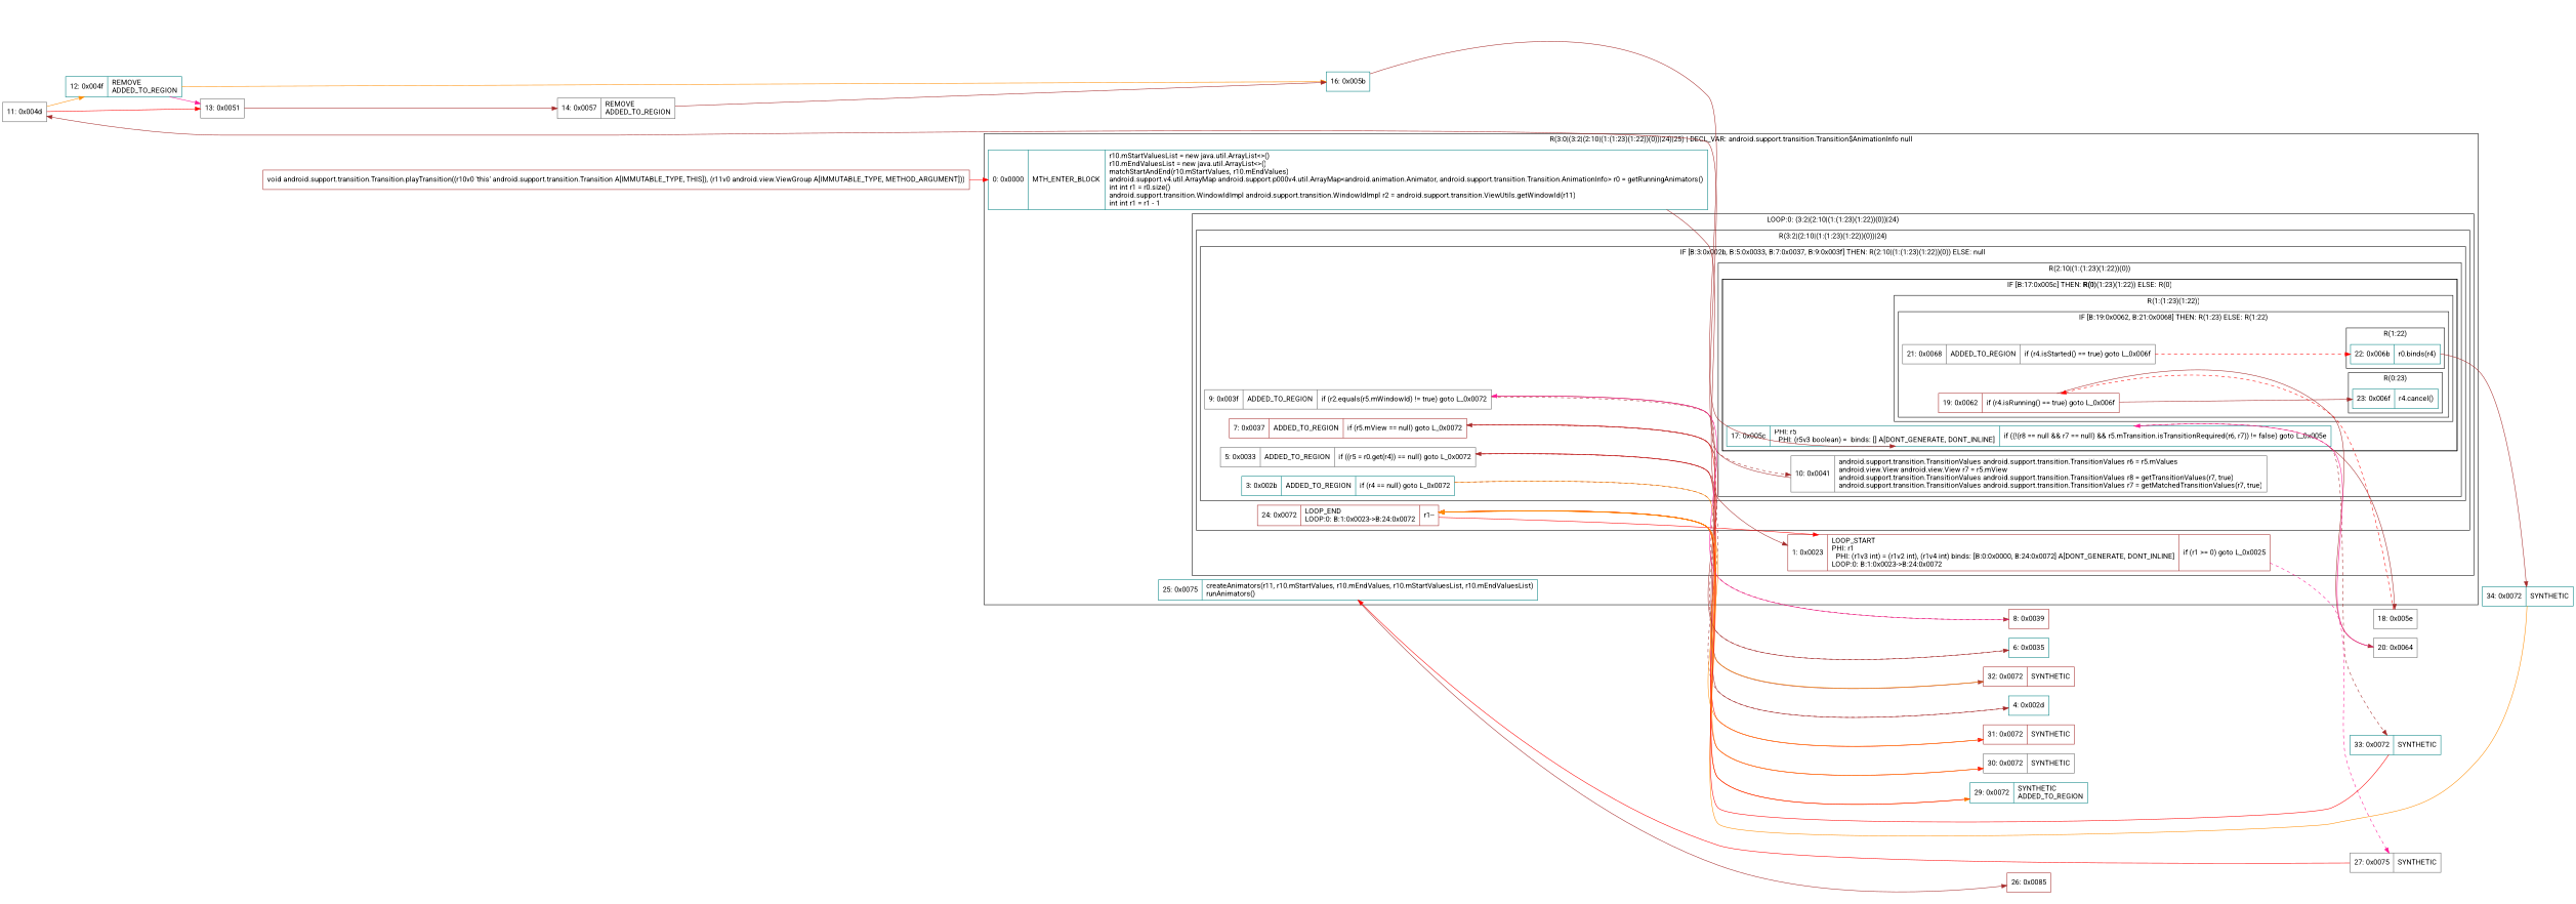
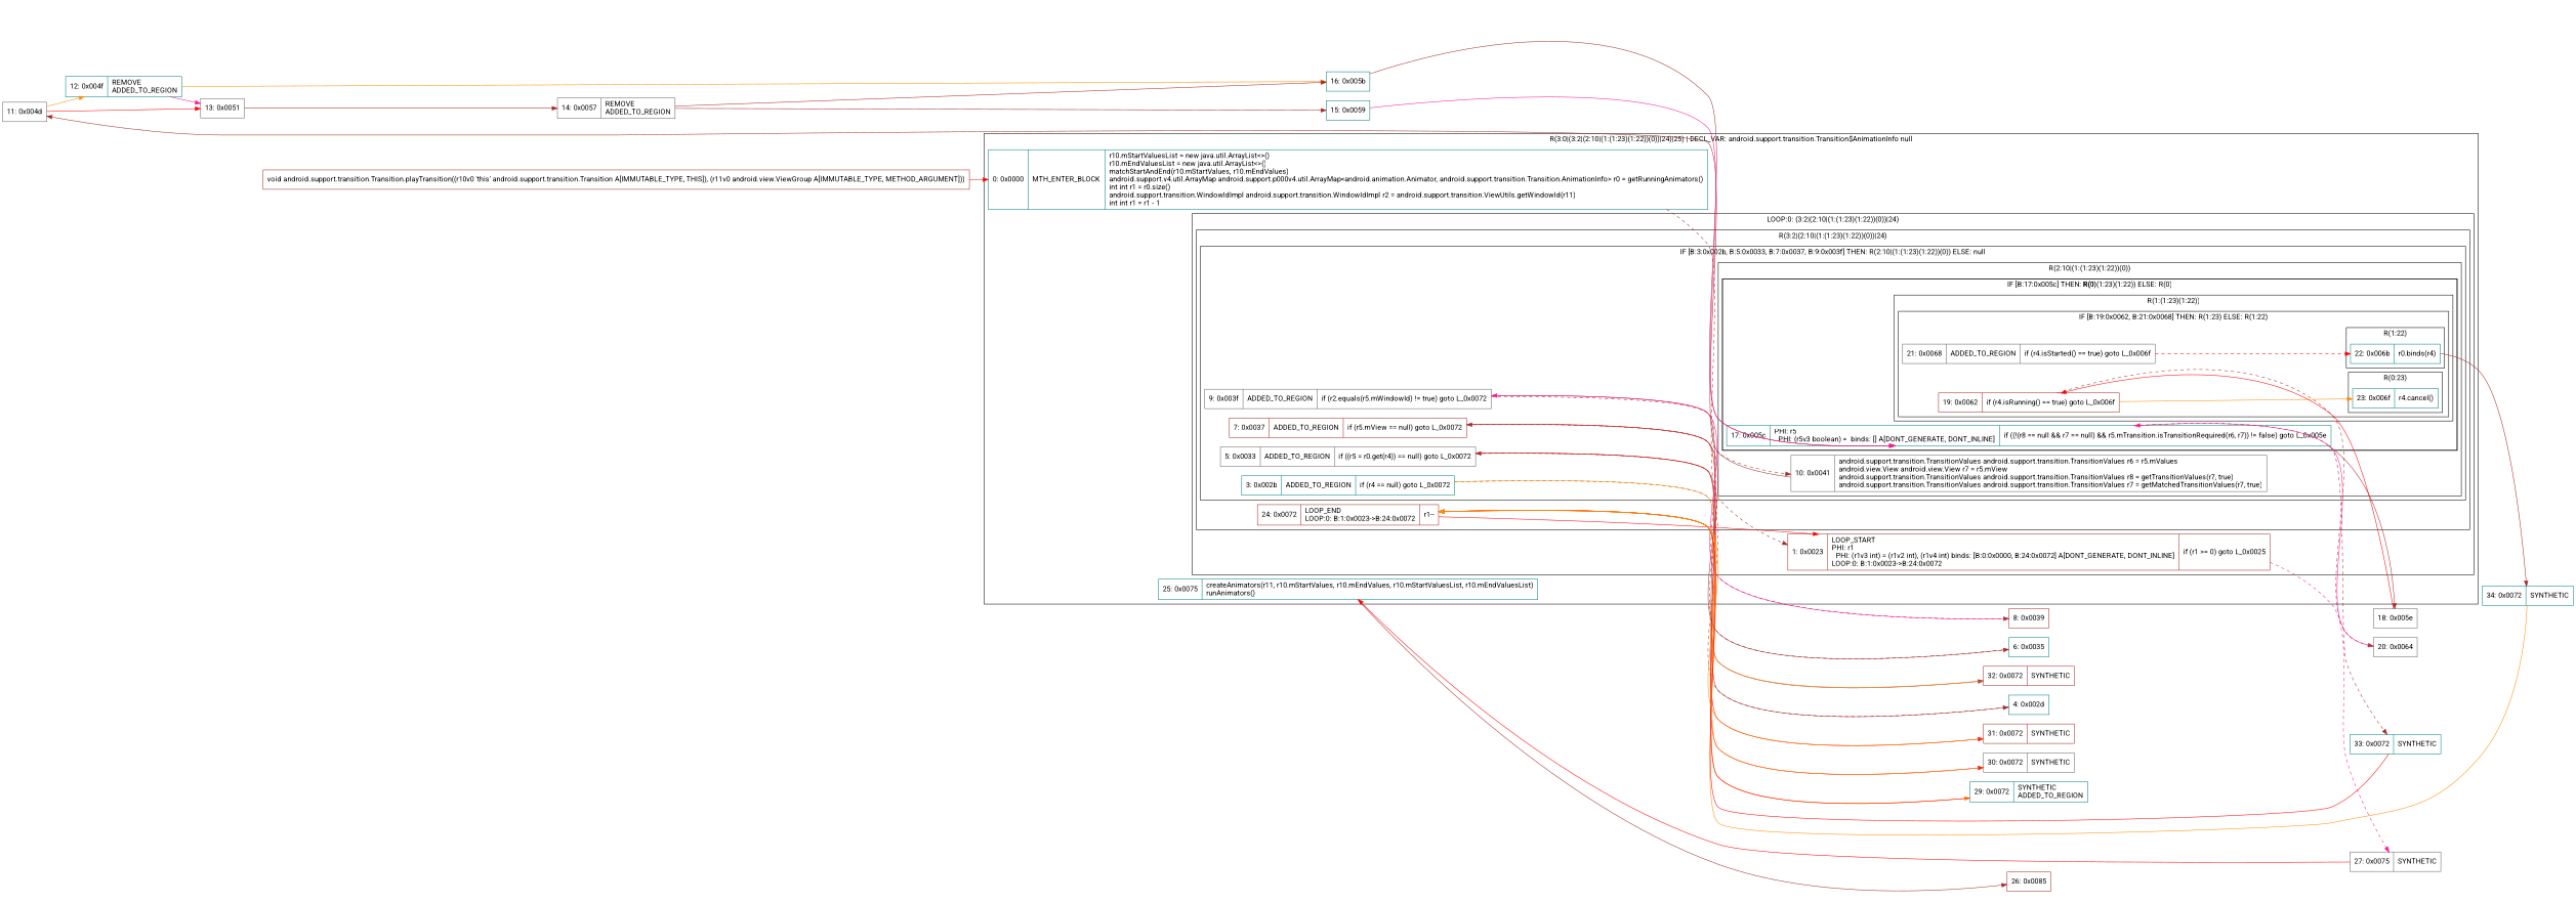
  digraph {
    fontname=Roboto
    rankdir=LR
    node [color=teal fontname=Roboto shape=record]
    edge [color=brown fontname=Roboto]
    n1 [label="{23\:\ 0x006f|r4.cancel()\l}"]
    n2 [label="{22\:\ 0x006b|r0.binds(r4)\l}"]
    n3 [color=brown label="{19\:\ 0x0062|if (r4.isRunning() == true) goto L_0x006f\l}"]
    n4 [color=gray40 label="{21\:\ 0x0068|ADDED_TO_REGION\l|if (r4.isStarted() == true) goto L_0x006f\l}"]
    n5 [label="{17\:\ 0x005c|PHI: r5 \l  PHI: (r5v3 boolean) =  binds: [] A[DONT_GENERATE, DONT_INLINE]\l|if ((!(r8 == null && r7 == null) && r5.mTransition.isTransitionRequired(r6, r7)) != false) goto L_0x005e\l}"]
    n6 [color=gray40 label="{10\:\ 0x0041|android.support.transition.TransitionValues android.support.transition.TransitionValues r6 = r5.mValues\landroid.view.View android.view.View r7 = r5.mView\landroid.support.transition.TransitionValues android.support.transition.TransitionValues r8 = getTransitionValues(r7, true)\landroid.support.transition.TransitionValues android.support.transition.TransitionValues r7 = getMatchedTransitionValues(r7, true)\l}"]
    n7 [label="{3\:\ 0x002b|ADDED_TO_REGION\l|if (r4 == null) goto L_0x0072\l}"]
    n8 [color=gray40 label="{5\:\ 0x0033|ADDED_TO_REGION\l|if ((r5 = r0.get(r4)) == null) goto L_0x0072\l}"]
    n9 [color=brown label="{7\:\ 0x0037|ADDED_TO_REGION\l|if (r5.mView == null) goto L_0x0072\l}"]
    n10 [color=gray40 label="{9\:\ 0x003f|ADDED_TO_REGION\l|if (r2.equals(r5.mWindowId) != true) goto L_0x0072\l}"]
    n11 [color=brown label="{24\:\ 0x0072|LOOP_END\lLOOP:0: B:1:0x0023\-\>B:24:0x0072\l|r1\-\-\l}"]
    n12 [color=brown label="{1\:\ 0x0023|LOOP_START\lPHI: r1 \l  PHI: (r1v3 int) = (r1v2 int), (r1v4 int) binds: [B:0:0x0000, B:24:0x0072] A[DONT_GENERATE, DONT_INLINE]\lLOOP:0: B:1:0x0023\-\>B:24:0x0072\l|if (r1 \>= 0) goto L_0x0025\l}"]
    n13 [label="{0\:\ 0x0000|MTH_ENTER_BLOCK\l|r10.mStartValuesList = new java.util.ArrayList\<\>()\lr10.mEndValuesList = new java.util.ArrayList\<\>()\lmatchStartAndEnd(r10.mStartValues, r10.mEndValues)\landroid.support.v4.util.ArrayMap android.support.p000v4.util.ArrayMap\<android.animation.Animator, android.support.transition.Transition.AnimationInfo\> r0 = getRunningAnimators()\lint int r1 = r0.size()\landroid.support.transition.WindowIdImpl android.support.transition.WindowIdImpl r2 = android.support.transition.ViewUtils.getWindowId(r11)\lint int r1 = r1 \- 1\l}"]
    n14 [label="{25\:\ 0x0075|createAnimators(r11, r10.mStartValues, r10.mEndValues, r10.mStartValuesList, r10.mEndValuesList)\lrunAnimators()\l}"]
    n15 [label="{34\:\ 0x0072|SYNTHETIC\l}"]
    n16 [color=gray40 label="{20\:\ 0x0064}"]
    n17 [color=gray40 label="{18\:\ 0x005e}"]
    n18 [label="{33\:\ 0x0072|SYNTHETIC\l}"]
    n19 [color=gray40 label="{11\:\ 0x004d}"]
    n20 [label="{4\:\ 0x002d}"]
    n21 [label="{29\:\ 0x0072|SYNTHETIC\lADDED_TO_REGION\l}"]
    n22 [label="{6\:\ 0x0035}"]
    n23 [color=gray40 label="{30\:\ 0x0072|SYNTHETIC\l}"]
    n24 [color=brown label="{8\:\ 0x0039}"]
    n25 [color=brown label="{31\:\ 0x0072|SYNTHETIC\l}"]
    n26 [color=brown label="{32\:\ 0x0072|SYNTHETIC\l}"]
    n27 [color=gray40 label="{27\:\ 0x0075|SYNTHETIC\l}"]
    n28 [color=brown label="{26\:\ 0x0085}"]
    n29 [label="{12\:\ 0x004f|REMOVE\lADDED_TO_REGION\l}"]
    n30 [color=gray40 label="{13\:\ 0x0051}"]
    n31 [label="{16\:\ 0x005b}"]
    n32 [color=gray40 label="{14\:\ 0x0057|REMOVE\lADDED_TO_REGION\l}"]
+   n33 [label="{15\:\ 0x0059}"]
    n34 [color=brown label="{void android.support.transition.Transition.playTransition((r10v0 'this' android.support.transition.Transition A[IMMUTABLE_TYPE, THIS]), (r11v0 android.view.ViewGroup A[IMMUTABLE_TYPE, METHOD_ARGUMENT])) }"]
    subgraph cluster_1 {
      label="R(3:0|(3:2|(2:10|(1:(1:23)(1:22))(0))|24)|25) | DECL_VAR: android.support.transition.Transition$AnimationInfo null\l"
      n13
      n14
      subgraph cluster_2 {
        label="LOOP:0: (3:2|(2:10|(1:(1:23)(1:22))(0))|24)"
        n12
        subgraph cluster_3 {
          label="R(3:2|(2:10|(1:(1:23)(1:22))(0))|24)"
          n11
          subgraph cluster_4 {
            label="IF [B:3:0x002b, B:5:0x0033, B:7:0x0037, B:9:0x003f] THEN: R(2:10|(1:(1:23)(1:22))(0)) ELSE: null"
            n7
            n8
            n9
            n10
            subgraph cluster_5 {
              label="R(2:10|(1:(1:23)(1:22))(0))"
              n6
              subgraph cluster_6 {
                label="IF [B:17:0x005c] THEN: R(1:(1:23)(1:22)) ELSE: R(0)"
                n5
                subgraph cluster_7 {
                  label="R(1:(1:23)(1:22))"
                  subgraph cluster_8 {
                    label="IF [B:19:0x0062, B:21:0x0068] THEN: R(1:23) ELSE: R(1:22)"
                    n3
                    n4
                    subgraph cluster_9 {
                      label="R(0:23)"
                      n1
                    }
                    subgraph cluster_10 {
                      label="R(1:22)"
                      n2
                    }
                  }
                }
                subgraph cluster_11 {
                  label="R(0)"
                }
              }
            }
          }
        }
      }
    }
    n2 -> n15
-   n3 -> n1
-   n3 -> n16 [style=solid]
+   n3 -> n1 [color=darkorange]
+   n3 -> n16 [style=dashed]
    n4 -> n2 [color=red style=dashed]
    n5 -> n17
    n5 -> n18 [style=dashed]
    n6 -> n19
    n7 -> n20 [style=dashed]
    n7 -> n21 [color=darkorange]
    n8 -> n22 [style=dashed]
    n8 -> n23 [color=red]
    n9 -> n24 [style=dashed]
    n9 -> n25 [color=red]
    n10 -> n6 [style=dashed]
    n10 -> n26
    n11 -> n12 [color=red]
    n12 -> n27 [color=deeppink style=dashed]
-   n13 -> n12
+   n13 -> n12 [style=dashed]
    n14 -> n28
    n15 -> n11 [color=darkorange]
    n16 -> n5 [color=deeppink]
-   n17 -> n3 [color=red style=dashed]
+   n17 -> n3 [color=red]
    n18 -> n11 [color=red]
    n19 -> n29 [color=darkorange]
    n19 -> n30 [color=red]
    n20 -> n8
    n21 -> n11 [color=red]
    n22 -> n9
    n23 -> n11 [color=darkorange]
    n24 -> n10 [color=deeppink]
    n25 -> n11 [color=darkorange]
    n26 -> n11 [color=darkorange]
    n27 -> n14 [color=red]
    n29 -> n30 [color=deeppink]
    n29 -> n31 [color=darkorange]
    n30 -> n32
    n31 -> n5
    n32 -> n31
+   n32 -> n33
+   n33 -> n5 [color=deeppink]
    n34 -> n13 [color=red]
  }
